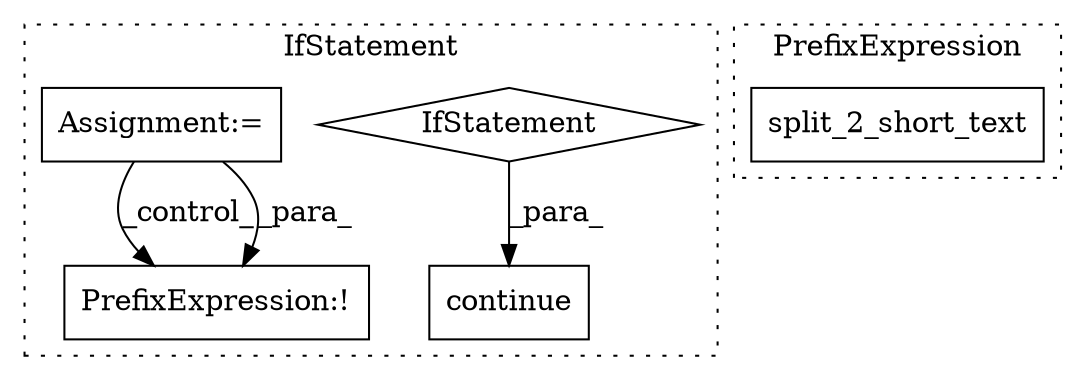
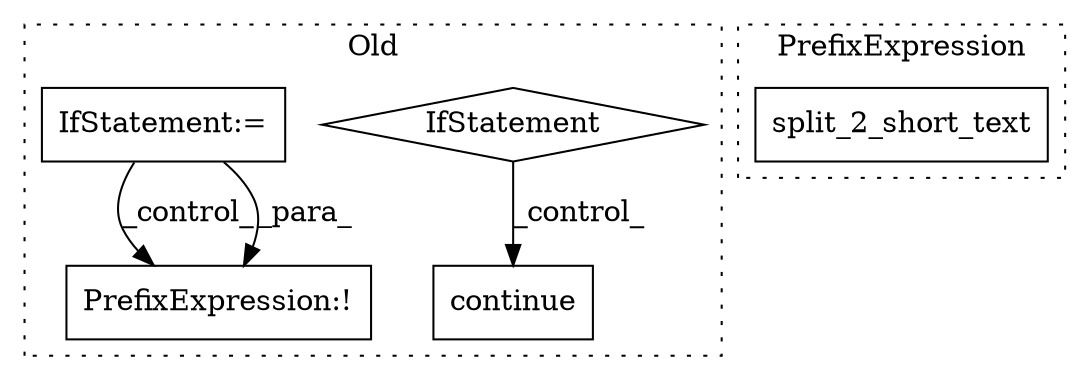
  digraph {
    node [shape=box]
    n1 [a=18 l=9 label=continue s=1275]
    n2 [a=38 l=1 label="PrefixExpression:!" s=1242]
    n3 [a=25 l="4,2" label=IfStatement s="1238,1263" shape=diamond]
-   n4 [a=7 l="65,2" label="Assignment:=" s="1133,1228"]
+   n4 [a=7 l="65,2" label="IfStatement:=" s="1133,1228"]
    n5 [a=32 l="19,1" label=split_2_short_text s="1419,1447"]
    subgraph cluster_1 {
-     label=IfStatement
+     label=Old
      style=dotted
      n1
      n2
      n3
      n4
    }
    subgraph cluster_2 {
      label=PrefixExpression
      style=dotted
      n5
    }
-   n3 -> n1 [label=_para_]
+   n3 -> n1 [label=_control_]
    n4 -> n2 [label=_control_]
    n4 -> n2 [label=_para_]
  }
